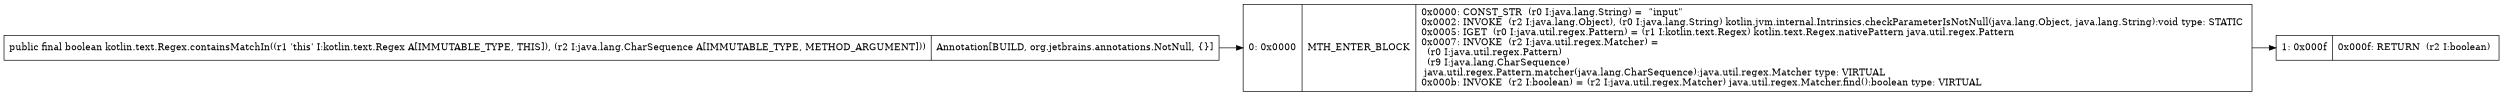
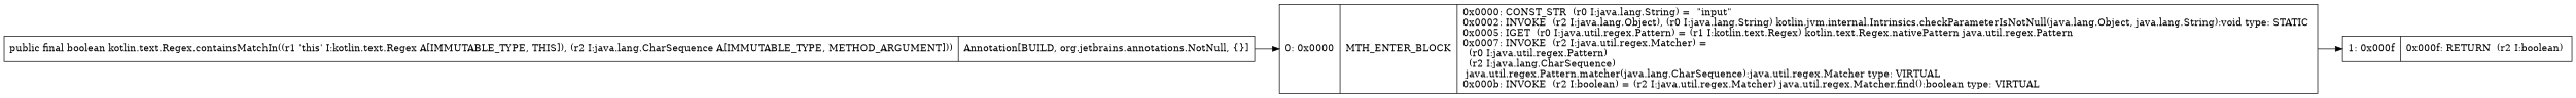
  digraph {
    rankdir=LR
    node [shape=record]
-   n1 [label="{0\:\ 0x0000|MTH_ENTER_BLOCK\l|0x0000: CONST_STR  (r0 I:java.lang.String) =  \"input\" \l0x0002: INVOKE  (r2 I:java.lang.Object), (r0 I:java.lang.String) kotlin.jvm.internal.Intrinsics.checkParameterIsNotNull(java.lang.Object, java.lang.String):void type: STATIC \l0x0005: IGET  (r0 I:java.util.regex.Pattern) = (r1 I:kotlin.text.Regex) kotlin.text.Regex.nativePattern java.util.regex.Pattern \l0x0007: INVOKE  (r2 I:java.util.regex.Matcher) = \l  (r0 I:java.util.regex.Pattern)\l  (r9 I:java.lang.CharSequence)\l java.util.regex.Pattern.matcher(java.lang.CharSequence):java.util.regex.Matcher type: VIRTUAL \l0x000b: INVOKE  (r2 I:boolean) = (r2 I:java.util.regex.Matcher) java.util.regex.Matcher.find():boolean type: VIRTUAL \l}"]
+   n1 [label="{0\:\ 0x0000|MTH_ENTER_BLOCK\l|0x0000: CONST_STR  (r0 I:java.lang.String) =  \"input\" \l0x0002: INVOKE  (r2 I:java.lang.Object), (r0 I:java.lang.String) kotlin.jvm.internal.Intrinsics.checkParameterIsNotNull(java.lang.Object, java.lang.String):void type: STATIC \l0x0005: IGET  (r0 I:java.util.regex.Pattern) = (r1 I:kotlin.text.Regex) kotlin.text.Regex.nativePattern java.util.regex.Pattern \l0x0007: INVOKE  (r2 I:java.util.regex.Matcher) = \l  (r0 I:java.util.regex.Pattern)\l  (r2 I:java.lang.CharSequence)\l java.util.regex.Pattern.matcher(java.lang.CharSequence):java.util.regex.Matcher type: VIRTUAL \l0x000b: INVOKE  (r2 I:boolean) = (r2 I:java.util.regex.Matcher) java.util.regex.Matcher.find():boolean type: VIRTUAL \l}"]
    n2 [label="{1\:\ 0x000f|0x000f: RETURN  (r2 I:boolean) \l}"]
    n3 [label="{public final boolean kotlin.text.Regex.containsMatchIn((r1 'this' I:kotlin.text.Regex A[IMMUTABLE_TYPE, THIS]), (r2 I:java.lang.CharSequence A[IMMUTABLE_TYPE, METHOD_ARGUMENT]))  | Annotation[BUILD, org.jetbrains.annotations.NotNull, \{\}]\l}"]
    n1 -> n2
    n3 -> n1
  }
